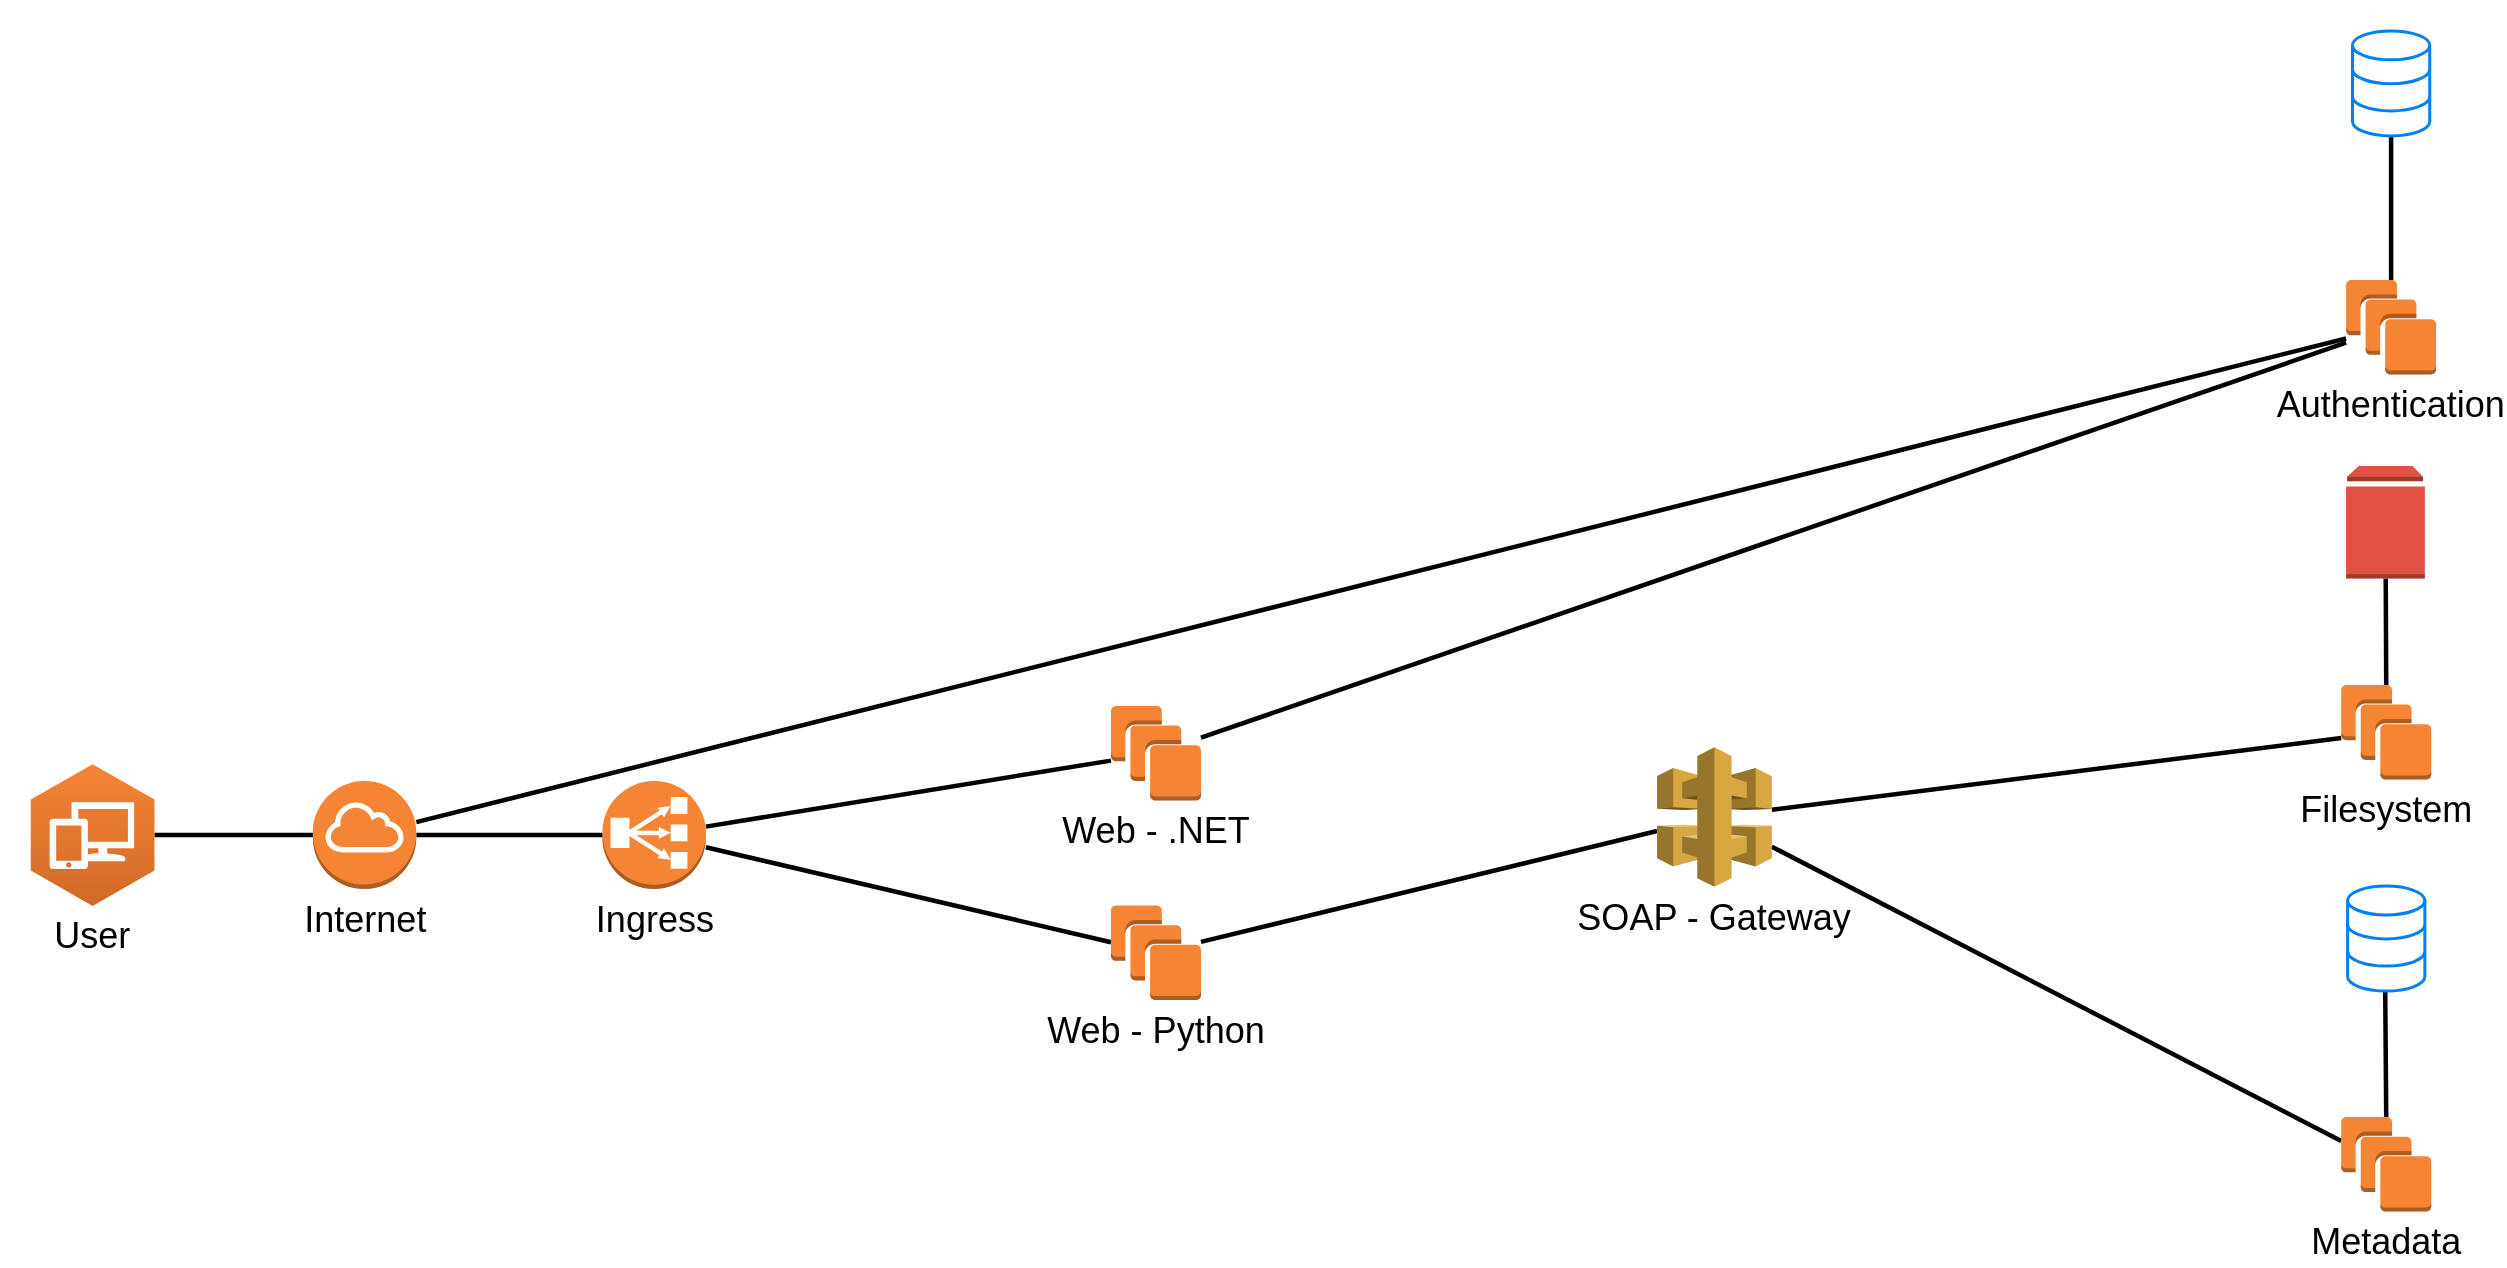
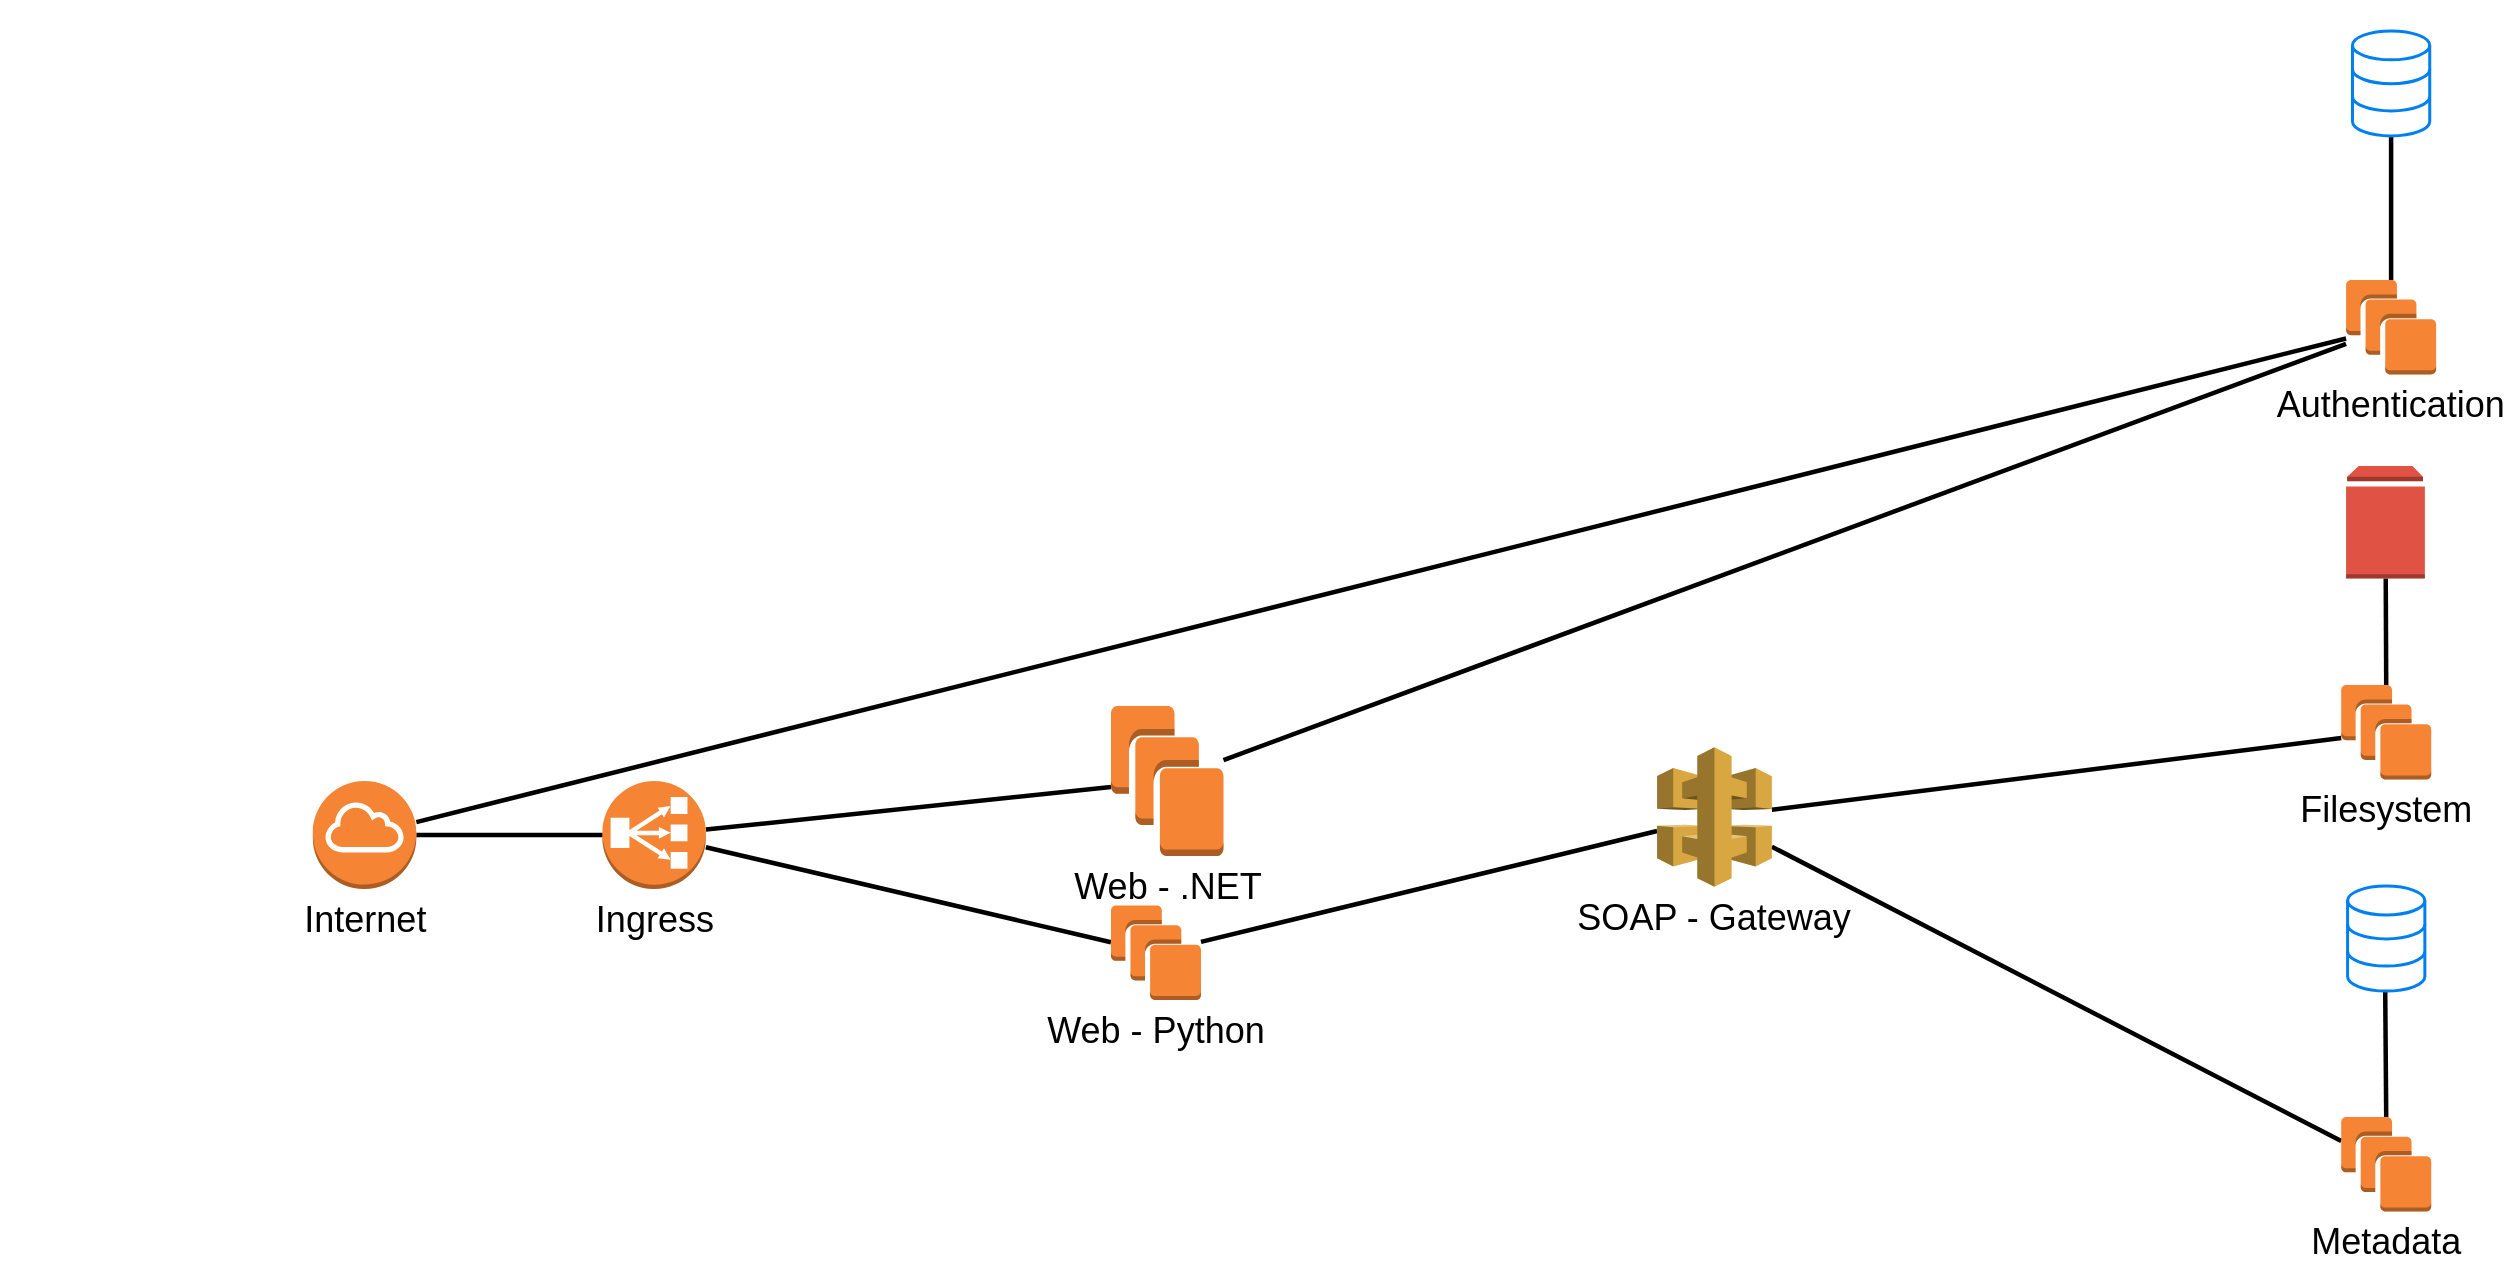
  <mxCell id="0" />
  <mxCell id="1" parent="0" />
  <mxCell id="2" style="edgeStyle=none;curved=1;rounded=0;orthogonalLoop=1;jettySize=auto;html=1;fontSize=24;endArrow=none;endFill=0;strokeWidth=3;" parent="1" source="6" target="15" edge="1"><mxGeometry relative="1" as="geometry"><mxPoint x="481" y="554.925" as="sourcePoint" /><mxPoint x="729" y="737.925" as="targetPoint" /><Array as="points" /></mxGeometry></mxCell>
  <mxCell id="3" style="edgeStyle=none;curved=1;rounded=0;orthogonalLoop=1;jettySize=auto;html=1;fontSize=24;endArrow=none;endFill=0;strokeWidth=3;" parent="1" source="6" target="14" edge="1"><mxGeometry relative="1" as="geometry"><mxPoint x="481" y="569.852" as="sourcePoint" /><mxPoint x="729" y="625.006" as="targetPoint" /></mxGeometry></mxCell>
  <mxCell id="4" style="edgeStyle=none;curved=1;rounded=0;orthogonalLoop=1;jettySize=auto;html=1;fontSize=24;startSize=8;endSize=8;endArrow=none;endFill=0;strokeWidth=3;" parent="1" source="15" target="13" edge="1"><mxGeometry relative="1" as="geometry"><mxPoint x="804" y="769.37" as="sourcePoint" /><mxPoint x="1089" y="600.63" as="targetPoint" /></mxGeometry></mxCell>
  <mxCell id="5" style="edgeStyle=none;curved=1;rounded=0;orthogonalLoop=1;jettySize=auto;html=1;fontSize=24;startSize=8;endSize=8;endArrow=none;endFill=0;strokeWidth=3;" parent="1" source="14" target="18" edge="1"><mxGeometry relative="1" as="geometry"><mxPoint x="804" y="655.506" as="sourcePoint" /><mxPoint x="1089" y="588.494" as="targetPoint" /></mxGeometry></mxCell>
  <mxCell id="6" value="Ingress" style="outlineConnect=0;dashed=0;verticalLabelPosition=bottom;verticalAlign=top;align=center;html=1;shape=mxgraph.aws3.classic_load_balancer;fillColor=#F58534;gradientColor=none;fontSize=24;" parent="1" vertex="1"><mxGeometry x="401" y="520" width="69" height="72" as="geometry" /></mxCell>
  <mxCell id="7" style="edgeStyle=none;curved=1;rounded=0;orthogonalLoop=1;jettySize=auto;html=1;exitX=1;exitY=0.5;exitDx=0;exitDy=0;exitPerimeter=0;fontSize=24;startSize=8;endSize=8;endArrow=none;endFill=0;strokeWidth=3;" parent="1" source="8" target="6" edge="1"><mxGeometry relative="1" as="geometry" /></mxCell>
  <mxCell id="8" value="Internet" style="outlineConnect=0;dashed=0;verticalLabelPosition=bottom;verticalAlign=top;align=center;html=1;shape=mxgraph.aws3.internet_gateway;fillColor=#F58534;gradientColor=none;fontSize=24;" parent="1" vertex="1"><mxGeometry x="208" y="520" width="69" height="72" as="geometry" /></mxCell>
- <mxCell id="9" style="edgeStyle=none;curved=1;rounded=0;orthogonalLoop=1;jettySize=auto;html=1;exitX=1;exitY=0.5;exitDx=0;exitDy=0;exitPerimeter=0;fontSize=24;startSize=8;endSize=8;strokeWidth=3;endArrow=none;endFill=0;" parent="1" source="10" target="8" edge="1"><mxGeometry relative="1" as="geometry" /></mxCell>
- <mxCell id="10" value="User" style="outlineConnect=0;dashed=0;verticalLabelPosition=bottom;verticalAlign=top;align=center;html=1;shape=mxgraph.aws3.workspaces;fillColor=#D16A28;gradientColor=#F58435;gradientDirection=north;fontSize=24;" parent="1" vertex="1"><mxGeometry x="20" y="508.75" width="82.5" height="94.5" as="geometry" /></mxCell>
  <mxCell id="11" style="edgeStyle=none;curved=1;rounded=0;orthogonalLoop=1;jettySize=auto;html=1;fontSize=12;startSize=8;endSize=8;endArrow=none;endFill=0;strokeWidth=3;" parent="1" source="13" target="21" edge="1"><mxGeometry relative="1" as="geometry" /></mxCell>
  <mxCell id="12" style="rounded=0;orthogonalLoop=1;jettySize=auto;html=1;endArrow=none;endFill=0;strokeWidth=3;" parent="1" source="13" target="23" edge="1"><mxGeometry relative="1" as="geometry" /></mxCell>
  <mxCell id="13" value="SOAP - Gateway" style="outlineConnect=0;dashed=0;verticalLabelPosition=bottom;verticalAlign=top;align=center;html=1;shape=mxgraph.aws3.api_gateway;fillColor=#D9A741;gradientColor=none;fontSize=24;" parent="1" vertex="1"><mxGeometry x="1104" y="497.5" width="76.5" height="93" as="geometry" /></mxCell>
- <mxCell id="14" value="Web - .NET" style="outlineConnect=0;dashed=0;verticalLabelPosition=bottom;verticalAlign=top;align=center;html=1;shape=mxgraph.aws3.instances;fillColor=#F58534;gradientColor=none;fontSize=24;" parent="1" vertex="1"><mxGeometry x="740" y="470" width="60" height="63" as="geometry" /></mxCell>
+ <mxCell id="14" value="Web - .NET" style="outlineConnect=0;dashed=0;verticalLabelPosition=bottom;verticalAlign=top;align=center;html=1;shape=mxgraph.aws3.instances;fillColor=#F58534;gradientColor=none;fontSize=24;" parent="1" vertex="1"><mxGeometry x="740" y="470" width="75" height="100" as="geometry" /></mxCell>
  <mxCell id="15" value="Web - Python" style="outlineConnect=0;dashed=0;verticalLabelPosition=bottom;verticalAlign=top;align=center;html=1;shape=mxgraph.aws3.instances;fillColor=#F58534;gradientColor=none;fontSize=24;" parent="1" vertex="1"><mxGeometry x="740" y="603" width="60" height="63" as="geometry" /></mxCell>
  <mxCell id="16" style="edgeStyle=none;curved=1;rounded=0;orthogonalLoop=1;jettySize=auto;html=1;fontSize=24;startSize=8;endSize=8;endArrow=none;endFill=0;strokeWidth=3;" parent="1" source="18" target="8" edge="1"><mxGeometry relative="1" as="geometry" /></mxCell>
  <mxCell id="17" style="edgeStyle=none;curved=1;rounded=0;orthogonalLoop=1;jettySize=auto;html=1;fontSize=24;startSize=8;endSize=8;strokeWidth=3;endArrow=none;endFill=0;" parent="1" source="18" target="19" edge="1"><mxGeometry relative="1" as="geometry"><mxPoint x="1622.191" y="134.235" as="targetPoint" /></mxGeometry></mxCell>
  <mxCell id="18" value="Authentication" style="outlineConnect=0;dashed=0;verticalLabelPosition=bottom;verticalAlign=top;align=center;html=1;shape=mxgraph.aws3.instances;fillColor=#F58534;gradientColor=none;fontSize=24;" parent="1" vertex="1"><mxGeometry x="1563.25" y="186" width="60" height="63" as="geometry" /></mxCell>
  <mxCell id="19" value="" style="html=1;verticalLabelPosition=bottom;align=center;labelBackgroundColor=#ffffff;verticalAlign=top;strokeWidth=2;strokeColor=#0080F0;shadow=0;dashed=0;shape=mxgraph.ios7.icons.data;fontSize=24;" parent="1" vertex="1"><mxGeometry x="1567.5" y="20" width="51.5" height="70" as="geometry" /></mxCell>
  <mxCell id="20" style="edgeStyle=none;curved=1;rounded=0;orthogonalLoop=1;jettySize=auto;html=1;exitX=0.5;exitY=0;exitDx=0;exitDy=0;exitPerimeter=0;fontSize=12;startSize=8;endSize=8;strokeWidth=3;endArrow=none;endFill=0;" parent="1" source="21" target="25" edge="1"><mxGeometry relative="1" as="geometry"><mxPoint x="1589.33" y="372.21" as="targetPoint" /></mxGeometry></mxCell>
  <mxCell id="21" value="Filesystem" style="outlineConnect=0;dashed=0;verticalLabelPosition=bottom;verticalAlign=top;align=center;html=1;shape=mxgraph.aws3.instances;fillColor=#F58534;gradientColor=none;fontSize=24;" parent="1" vertex="1"><mxGeometry x="1560" y="456" width="60" height="63" as="geometry" /></mxCell>
  <mxCell id="22" style="edgeStyle=none;curved=1;rounded=0;orthogonalLoop=1;jettySize=auto;html=1;exitX=0.5;exitY=0;exitDx=0;exitDy=0;exitPerimeter=0;entryX=0.487;entryY=1.003;entryDx=0;entryDy=0;entryPerimeter=0;fontSize=12;startSize=8;endSize=8;strokeWidth=3;endArrow=none;endFill=0;" parent="1" source="23" target="24" edge="1"><mxGeometry relative="1" as="geometry" /></mxCell>
  <mxCell id="23" value="Metadata" style="outlineConnect=0;dashed=0;verticalLabelPosition=bottom;verticalAlign=top;align=center;html=1;shape=mxgraph.aws3.instances;fillColor=#F58534;gradientColor=none;fontSize=24;" parent="1" vertex="1"><mxGeometry x="1560" y="744" width="60" height="63" as="geometry" /></mxCell>
  <mxCell id="24" value="" style="html=1;verticalLabelPosition=bottom;align=center;labelBackgroundColor=#ffffff;verticalAlign=top;strokeWidth=2;strokeColor=#0080F0;shadow=0;dashed=0;shape=mxgraph.ios7.icons.data;fontSize=24;" parent="1" vertex="1"><mxGeometry x="1564.25" y="590" width="51.5" height="70" as="geometry" /></mxCell>
  <mxCell id="25" value="" style="outlineConnect=0;dashed=0;verticalLabelPosition=bottom;verticalAlign=top;align=center;html=1;shape=mxgraph.aws3.volume;fillColor=#E05243;gradientColor=none;" parent="1" vertex="1"><mxGeometry x="1563.25" y="310" width="52.5" height="75" as="geometry" /></mxCell>
